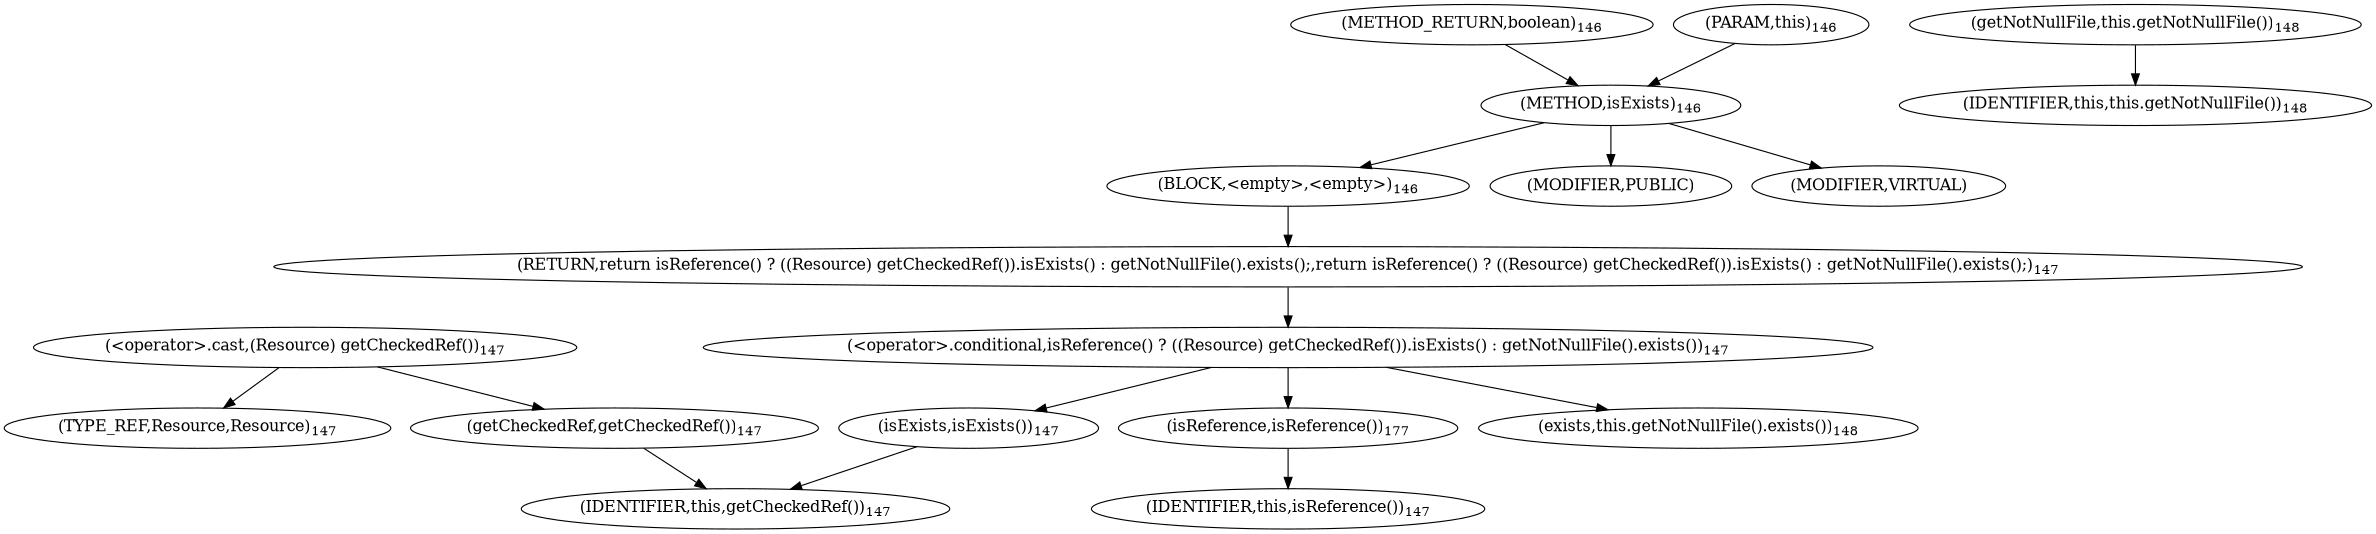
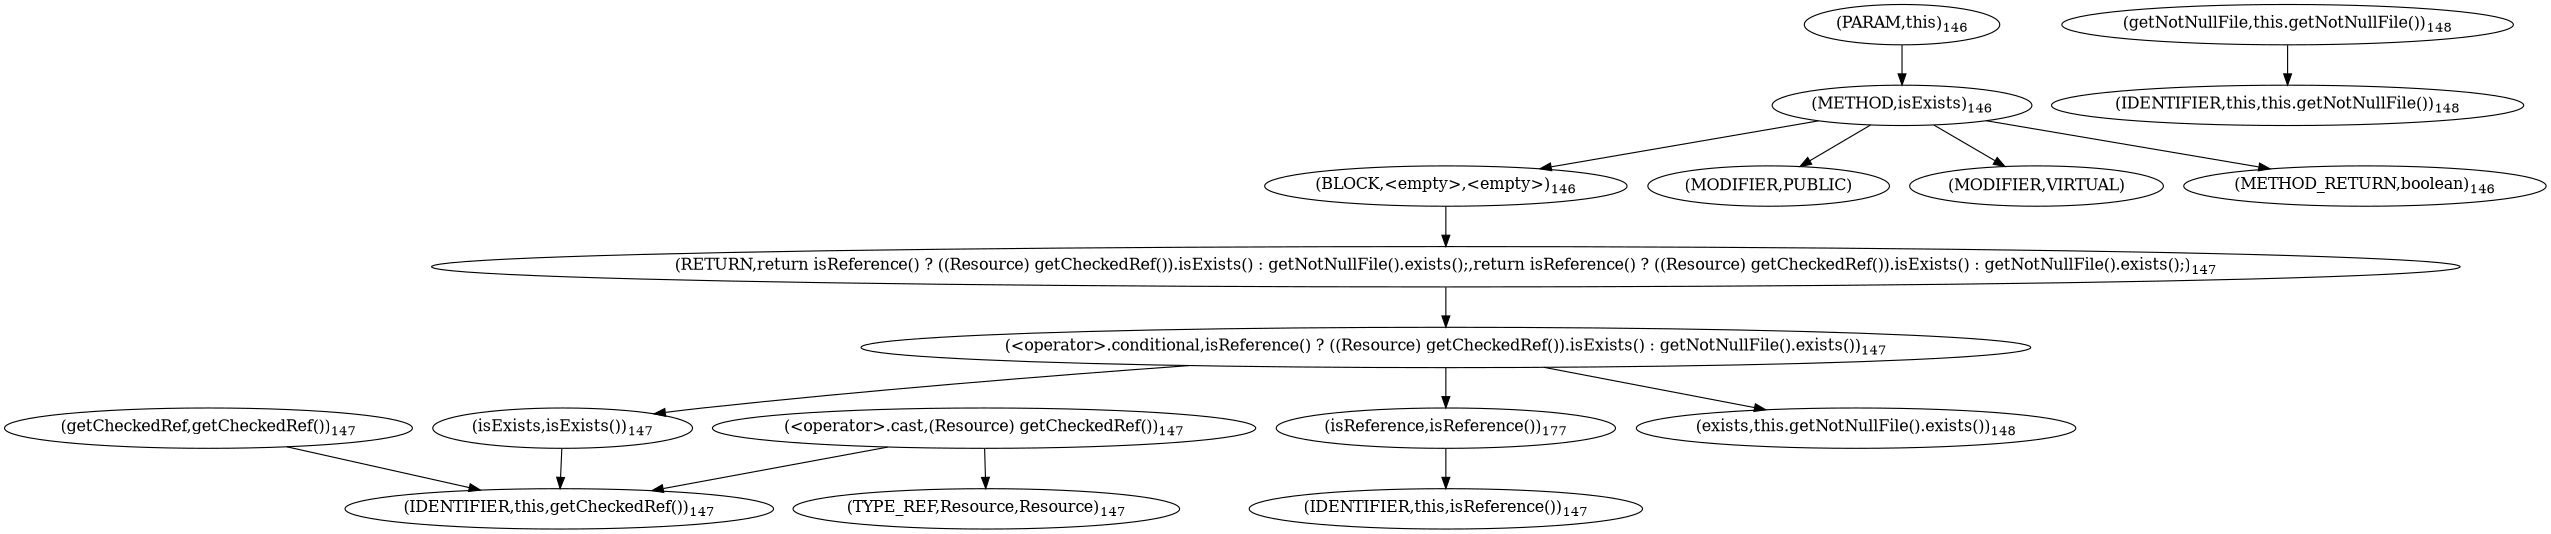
  digraph {
    n1 [label=<(METHOD,isExists)<SUB>146</SUB>>]
    n2 [label=<(BLOCK,&lt;empty&gt;,&lt;empty&gt;)<SUB>146</SUB>>]
    n3 [label=<(MODIFIER,PUBLIC)>]
    n4 [label=<(MODIFIER,VIRTUAL)>]
    n5 [label=<(METHOD_RETURN,boolean)<SUB>146</SUB>>]
    n6 [label=<(PARAM,this)<SUB>146</SUB>>]
    n7 [label=<(RETURN,return isReference() ? ((Resource) getCheckedRef()).isExists() : getNotNullFile().exists();,return isReference() ? ((Resource) getCheckedRef()).isExists() : getNotNullFile().exists();)<SUB>147</SUB>>]
    n8 [label=<(&lt;operator&gt;.conditional,isReference() ? ((Resource) getCheckedRef()).isExists() : getNotNullFile().exists())<SUB>147</SUB>>]
    n9 [label=<(isReference,isReference())<SUB>177</SUB>>]
    n10 [label=<(isExists,isExists())<SUB>147</SUB>>]
    n11 [label=<(exists,this.getNotNullFile().exists())<SUB>148</SUB>>]
    n12 [label=<(IDENTIFIER,this,isReference())<SUB>147</SUB>>]
    n13 [label=<(IDENTIFIER,this,getCheckedRef())<SUB>147</SUB>>]
    n14 [label=<(&lt;operator&gt;.cast,(Resource) getCheckedRef())<SUB>147</SUB>>]
    n15 [label=<(TYPE_REF,Resource,Resource)<SUB>147</SUB>>]
    n16 [label=<(getCheckedRef,getCheckedRef())<SUB>147</SUB>>]
    n17 [label=<(getNotNullFile,this.getNotNullFile())<SUB>148</SUB>>]
    n18 [label=<(IDENTIFIER,this,this.getNotNullFile())<SUB>148</SUB>>]
    n1 -> n2
    n1 -> n3
    n1 -> n4
-   n5 -> n1
+   n1 -> n5
    n2 -> n7
    n6 -> n1
    n7 -> n8
    n8 -> n9
    n8 -> n10
    n8 -> n11
    n9 -> n12
    n10 -> n13
    n14 -> n15
-   n14 -> n16
+   n14 -> n13
    n16 -> n13
    n17 -> n18
  }
